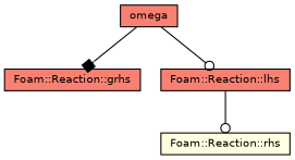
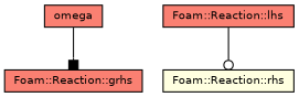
  digraph {
    rankdir=TB
    node [color=black fillcolor=salmon fontname=Helvetica fontsize=10 shape=record style=filled]
    edge [arrowhead=odot color=black fontname=Helvetica fontsize=10 labelfontname=Helvetica labelfontsize=10 style=solid]
    n1 [fontcolor=black height=0.2 label=omega width=0.4]
    n2 [height=0.2 label="Foam::Reaction::grhs" width=0.4]
    n3 [height=0.2 label="Foam::Reaction::lhs" width=0.4]
    n4 [fillcolor=lightyellow height=0.2 label="Foam::Reaction::rhs" width=0.4]
    n1 -> n2 [arrowhead=box]
-   n1 -> n3
    n3 -> n4
  }
